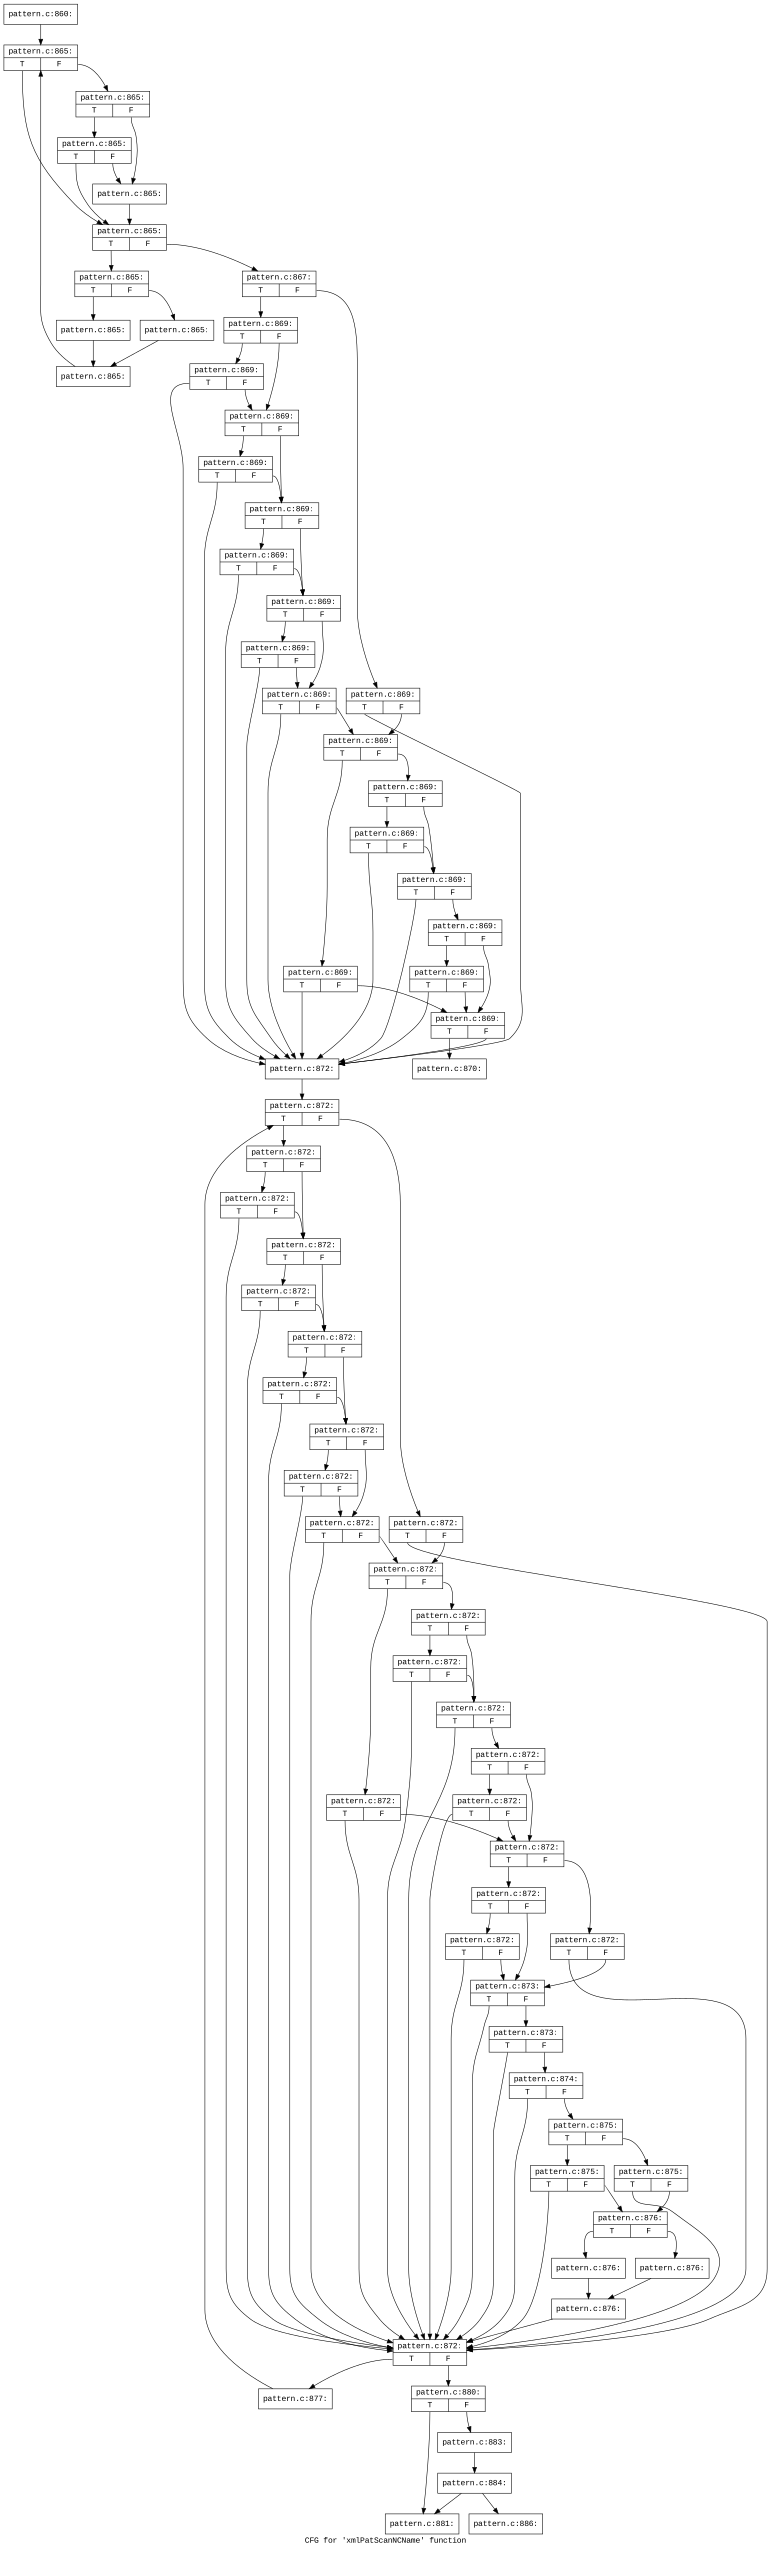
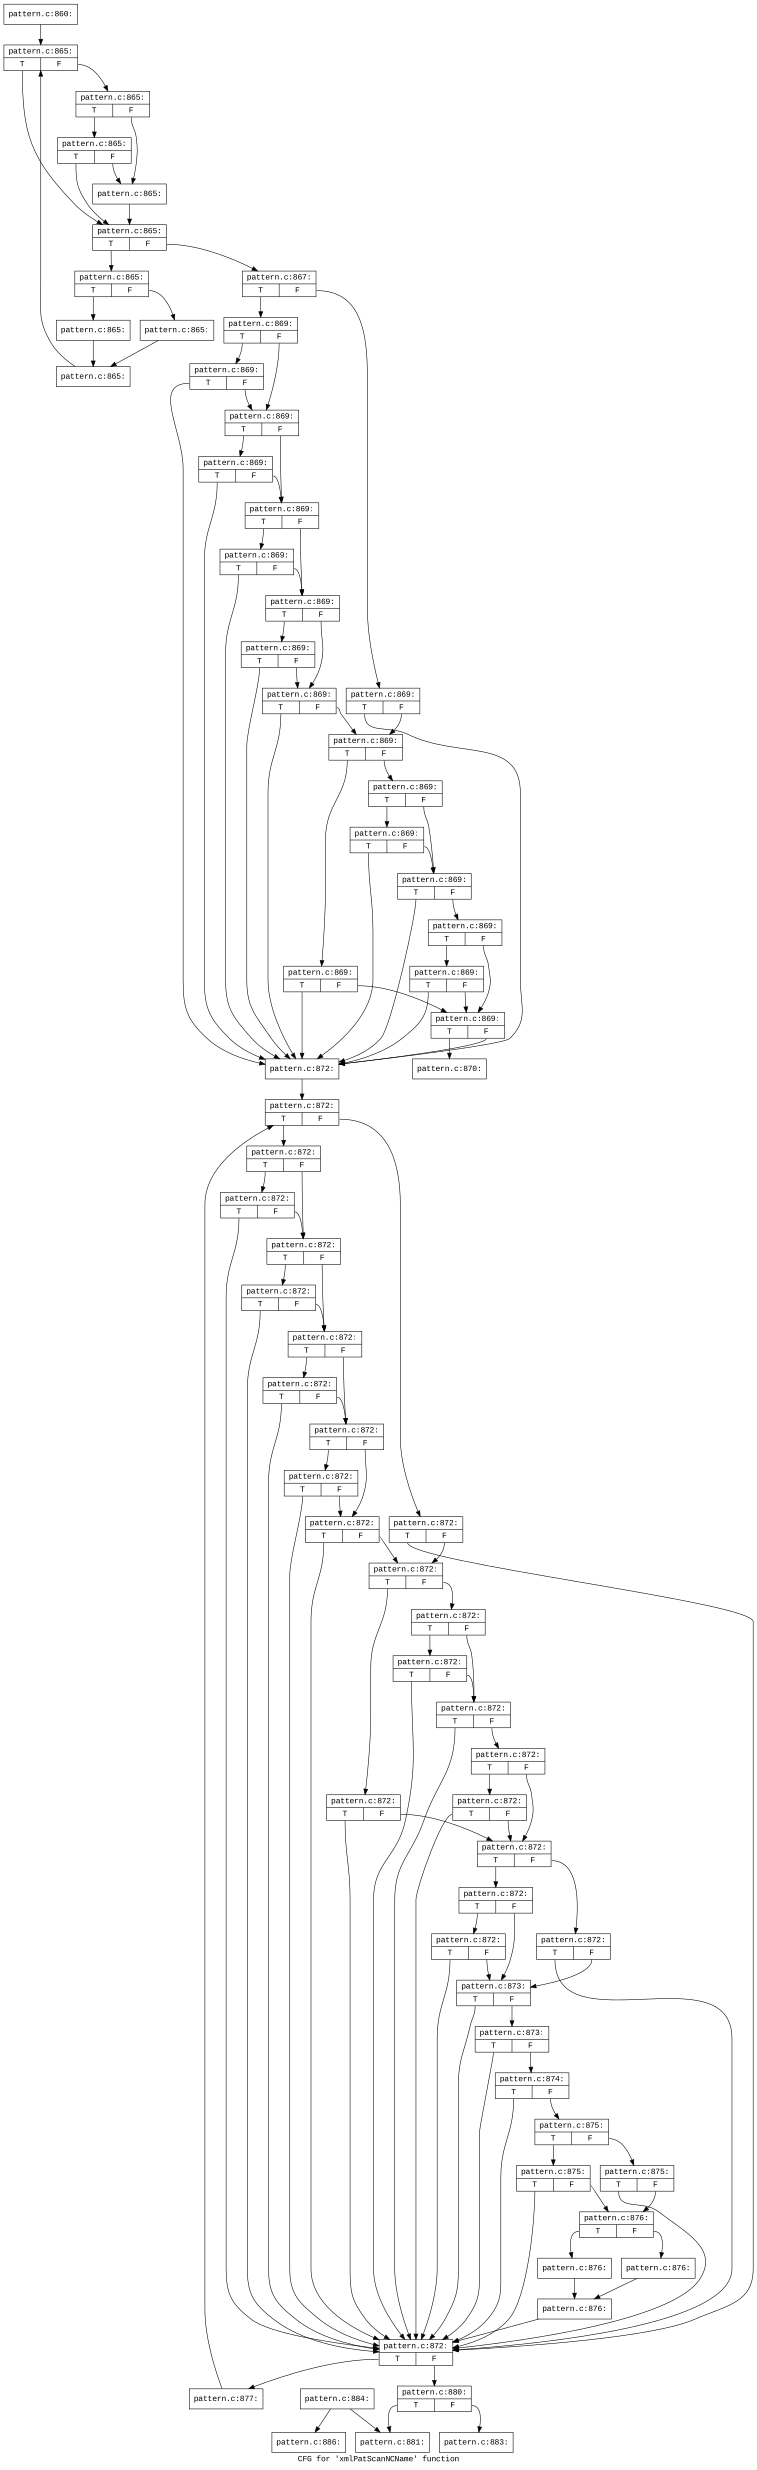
  digraph {
    fontname="Liberation Mono"
    label="CFG for 'xmlPatScanNCName' function"
    node [fontname="Liberation Mono" shape=record]
    edge [fontname="Liberation Mono" tailport=s0]
    n1 [label="{pattern.c:860:}"]
    n2 [label="{pattern.c:865:|{<s0>T|<s1>F}}"]
    n3 [label="{pattern.c:865:|{<s0>T|<s1>F}}"]
    n4 [label="{pattern.c:865:|{<s0>T|<s1>F}}"]
    n5 [label="{pattern.c:865:|{<s0>T|<s1>F}}"]
    n6 [label="{pattern.c:867:|{<s0>T|<s1>F}}"]
    n7 [label="{pattern.c:865:|{<s0>T|<s1>F}}"]
    n8 [label="{pattern.c:865:}"]
    n9 [label="{pattern.c:865:}"]
    n10 [label="{pattern.c:865:}"]
    n11 [label="{pattern.c:869:|{<s0>T|<s1>F}}"]
    n12 [label="{pattern.c:869:|{<s0>T|<s1>F}}"]
    n13 [label="{pattern.c:865:}"]
    n14 [label="{pattern.c:869:|{<s0>T|<s1>F}}"]
    n15 [label="{pattern.c:869:|{<s0>T|<s1>F}}"]
    n16 [label="{pattern.c:872:}"]
    n17 [label="{pattern.c:869:|{<s0>T|<s1>F}}"]
    n18 [label="{pattern.c:869:|{<s0>T|<s1>F}}"]
    n19 [label="{pattern.c:869:|{<s0>T|<s1>F}}"]
    n20 [label="{pattern.c:872:|{<s0>T|<s1>F}}"]
    n21 [label="{pattern.c:869:|{<s0>T|<s1>F}}"]
    n22 [label="{pattern.c:869:|{<s0>T|<s1>F}}"]
    n23 [label="{pattern.c:869:|{<s0>T|<s1>F}}"]
    n24 [label="{pattern.c:869:|{<s0>T|<s1>F}}"]
    n25 [label="{pattern.c:872:|{<s0>T|<s1>F}}"]
    n26 [label="{pattern.c:872:|{<s0>T|<s1>F}}"]
    n27 [label="{pattern.c:869:|{<s0>T|<s1>F}}"]
    n28 [label="{pattern.c:869:|{<s0>T|<s1>F}}"]
    n29 [label="{pattern.c:869:|{<s0>T|<s1>F}}"]
    n30 [label="{pattern.c:869:|{<s0>T|<s1>F}}"]
    n31 [label="{pattern.c:869:|{<s0>T|<s1>F}}"]
    n32 [label="{pattern.c:870:}"]
    n33 [label="{pattern.c:869:|{<s0>T|<s1>F}}"]
    n34 [label="{pattern.c:869:|{<s0>T|<s1>F}}"]
    n35 [label="{pattern.c:886:}"]
    n36 [label="{pattern.c:872:|{<s0>T|<s1>F}}"]
    n37 [label="{pattern.c:872:|{<s0>T|<s1>F}}"]
    n38 [label="{pattern.c:872:|{<s0>T|<s1>F}}"]
    n39 [label="{pattern.c:872:|{<s0>T|<s1>F}}"]
    n40 [label="{pattern.c:872:|{<s0>T|<s1>F}}"]
    n41 [label="{pattern.c:872:|{<s0>T|<s1>F}}"]
    n42 [label="{pattern.c:877:}"]
    n43 [label="{pattern.c:880:|{<s0>T|<s1>F}}"]
    n44 [label="{pattern.c:872:|{<s0>T|<s1>F}}"]
    n45 [label="{pattern.c:872:|{<s0>T|<s1>F}}"]
    n46 [label="{pattern.c:872:|{<s0>T|<s1>F}}"]
    n47 [label="{pattern.c:872:|{<s0>T|<s1>F}}"]
    n48 [label="{pattern.c:881:}"]
    n49 [label="{pattern.c:883:}"]
    n50 [label="{pattern.c:872:|{<s0>T|<s1>F}}"]
    n51 [label="{pattern.c:872:|{<s0>T|<s1>F}}"]
    n52 [label="{pattern.c:872:|{<s0>T|<s1>F}}"]
    n53 [label="{pattern.c:872:|{<s0>T|<s1>F}}"]
    n54 [label="{pattern.c:872:|{<s0>T|<s1>F}}"]
    n55 [label="{pattern.c:872:|{<s0>T|<s1>F}}"]
    n56 [label="{pattern.c:872:|{<s0>T|<s1>F}}"]
    n57 [label="{pattern.c:872:|{<s0>T|<s1>F}}"]
    n58 [label="{pattern.c:872:|{<s0>T|<s1>F}}"]
    n59 [label="{pattern.c:873:|{<s0>T|<s1>F}}"]
    n60 [label="{pattern.c:872:|{<s0>T|<s1>F}}"]
    n61 [label="{pattern.c:873:|{<s0>T|<s1>F}}"]
    n62 [label="{pattern.c:874:|{<s0>T|<s1>F}}"]
    n63 [label="{pattern.c:875:|{<s0>T|<s1>F}}"]
    n64 [label="{pattern.c:875:|{<s0>T|<s1>F}}"]
    n65 [label="{pattern.c:875:|{<s0>T|<s1>F}}"]
    n66 [label="{pattern.c:876:|{<s0>T|<s1>F}}"]
    n67 [label="{pattern.c:876:}"]
    n68 [label="{pattern.c:876:}"]
    n69 [label="{pattern.c:876:}"]
    n70 [label="{pattern.c:884:}"]
    n1 -> n2
    n2 -> n3
    n2 -> n4 [tailport=s1]
    n3 -> n5
    n3 -> n6 [tailport=s1]
    n4 -> n7
    n4 -> n8 [tailport=s1]
    n5 -> n9
    n5 -> n10 [tailport=s1]
    n6 -> n11
    n6 -> n12 [tailport=s1]
    n7 -> n3
    n7 -> n8 [tailport=s1]
    n8 -> n3
    n9 -> n13
    n10 -> n13
    n11 -> n14
    n11 -> n15 [tailport=s1]
    n12 -> n16
    n12 -> n17 [tailport=s1]
    n13 -> n2
    n14 -> n15 [tailport=s1]
    n14 -> n16
    n15 -> n18
    n15 -> n19 [tailport=s1]
    n16 -> n20
    n17 -> n21
    n17 -> n22 [tailport=s1]
    n18 -> n16
    n18 -> n19 [tailport=s1]
    n19 -> n23
    n19 -> n24 [tailport=s1]
    n20 -> n25
    n20 -> n26 [tailport=s1]
    n21 -> n16
    n21 -> n29 [tailport=s1]
    n22 -> n30
    n22 -> n31 [tailport=s1]
    n23 -> n16
    n23 -> n24 [tailport=s1]
    n24 -> n27
    n24 -> n28 [tailport=s1]
    n25 -> n36
    n25 -> n37 [tailport=s1]
    n26 -> n38
    n26 -> n39 [tailport=s1]
    n27 -> n16
    n27 -> n28 [tailport=s1]
    n28 -> n16
    n28 -> n17 [tailport=s1]
    n29 -> n16 [tailport=s1]
    n29 -> n32
    n30 -> n16
    n30 -> n31 [tailport=s1]
    n31 -> n16
    n31 -> n33 [tailport=s1]
    n33 -> n29 [tailport=s1]
    n33 -> n34
    n34 -> n16
    n34 -> n29 [tailport=s1]
    n36 -> n37 [tailport=s1]
    n36 -> n38
    n37 -> n40
    n37 -> n41 [tailport=s1]
    n38 -> n42
    n38 -> n43 [tailport=s1]
    n39 -> n44
    n39 -> n45 [tailport=s1]
    n40 -> n38
    n40 -> n41 [tailport=s1]
    n41 -> n46
    n41 -> n47 [tailport=s1]
    n42 -> n20
    n43 -> n48
    n43 -> n49 [tailport=s1]
    n44 -> n38
    n44 -> n52 [tailport=s1]
    n45 -> n53
    n45 -> n54 [tailport=s1]
    n46 -> n38
    n46 -> n47 [tailport=s1]
    n47 -> n50
    n47 -> n51 [tailport=s1]
-   n49 -> n70
    n50 -> n38
    n50 -> n51 [tailport=s1]
    n51 -> n38
    n51 -> n39 [tailport=s1]
    n52 -> n55
    n52 -> n56 [tailport=s1]
    n53 -> n38
    n53 -> n54 [tailport=s1]
    n54 -> n38
    n54 -> n57 [tailport=s1]
    n55 -> n58
    n55 -> n59 [tailport=s1]
    n56 -> n38
    n56 -> n59 [tailport=s1]
    n57 -> n52 [tailport=s1]
    n57 -> n60
    n58 -> n38
    n58 -> n59 [tailport=s1]
    n59 -> n38
    n59 -> n61 [tailport=s1]
    n60 -> n38
    n60 -> n52 [tailport=s1]
    n61 -> n38
    n61 -> n62 [tailport=s1]
    n62 -> n38
    n62 -> n63 [tailport=s1]
    n63 -> n64
    n63 -> n65 [tailport=s1]
    n64 -> n38
    n64 -> n66 [tailport=s1]
    n65 -> n38
    n65 -> n66 [tailport=s1]
    n66 -> n67
    n66 -> n68 [tailport=s1]
    n67 -> n69
    n68 -> n69
    n69 -> n38
    n70 -> n35
    n70 -> n48
  }
